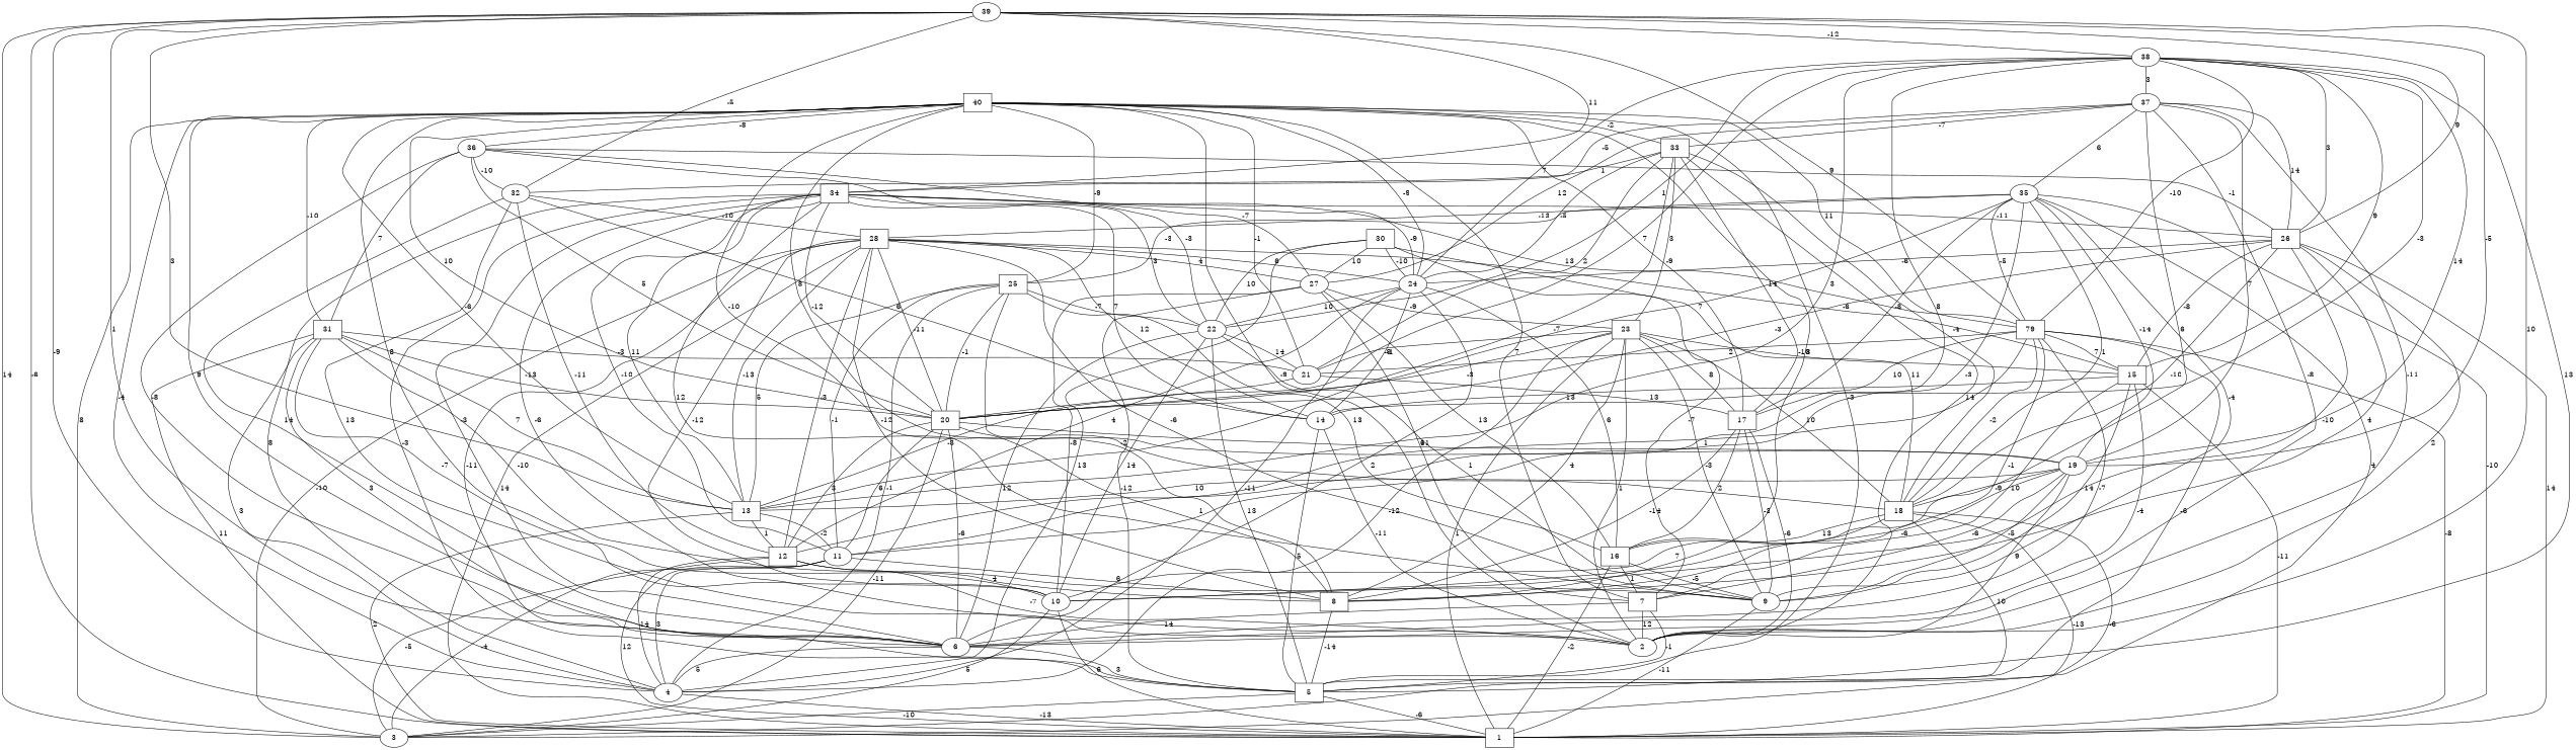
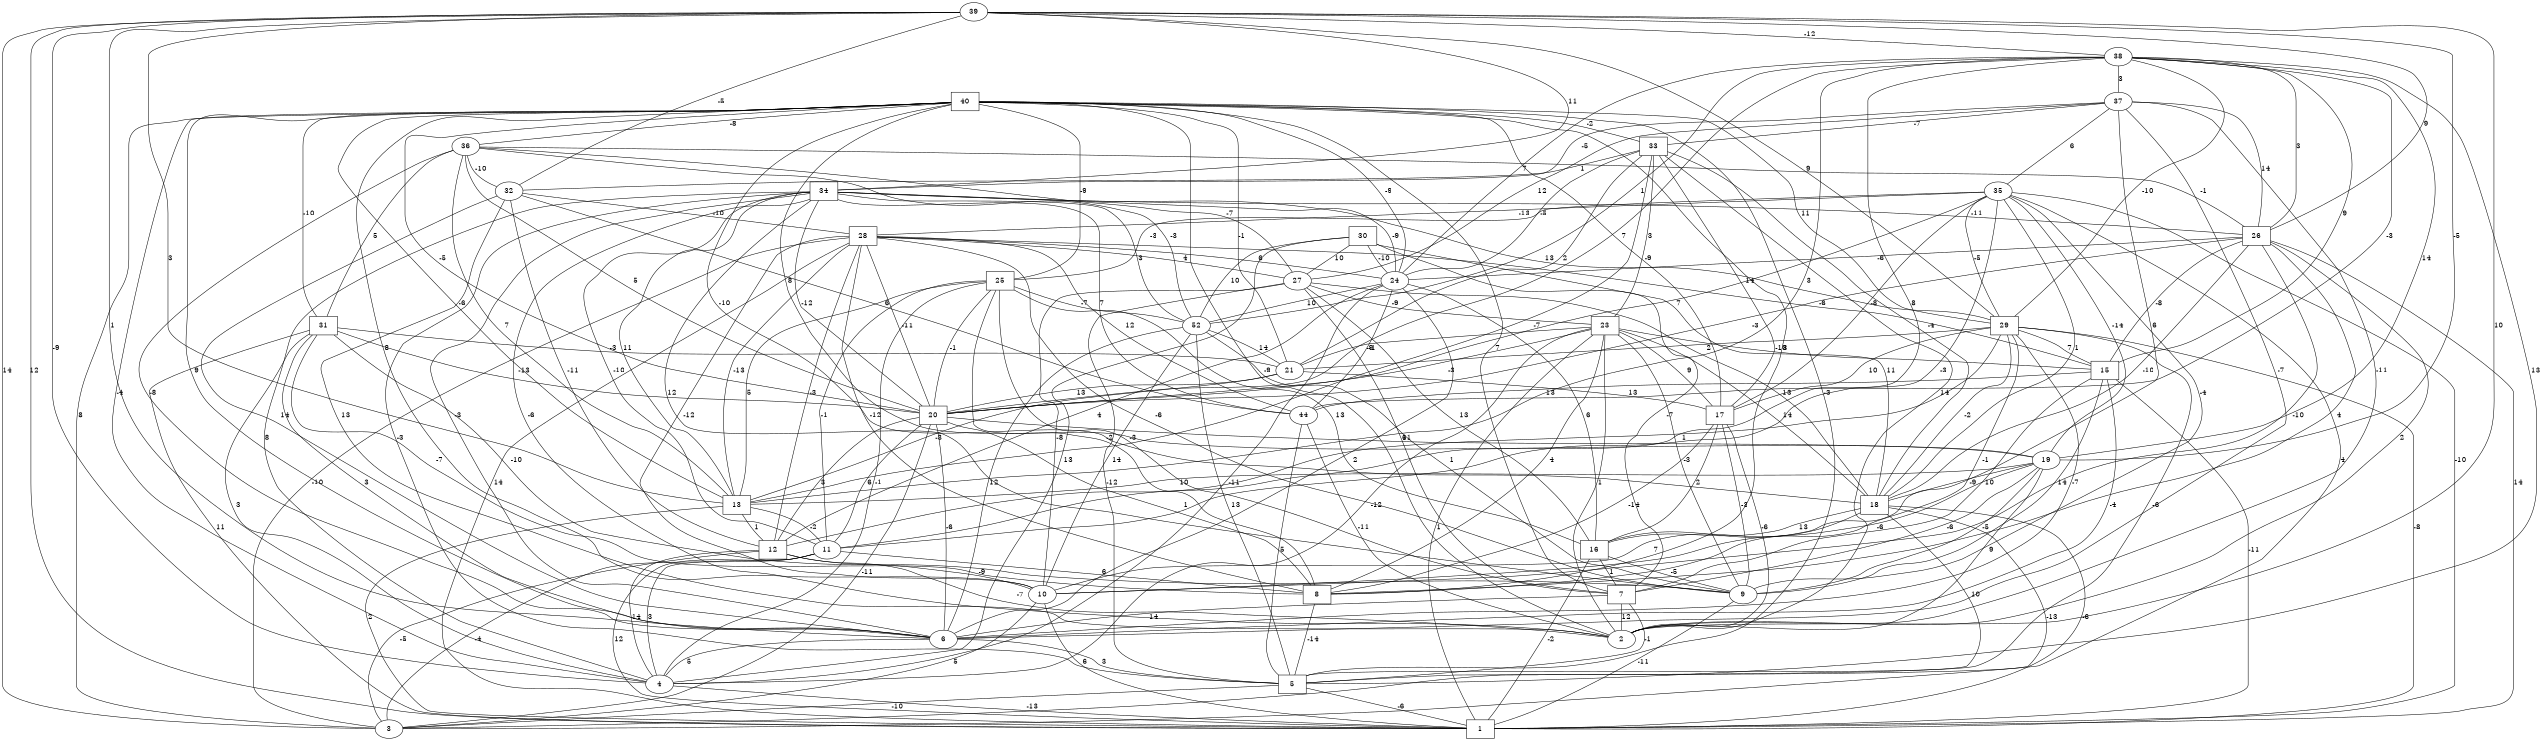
  graph {
    fontname="Helvetica,Arial,sans-serif"
    node [shape=box]
    2 [shape=ellipse]
    40
    3 [shape=ellipse]
    4 [shape=ellipse]
    5
    6 [shape=ellipse]
    7
    8
    10 [shape=ellipse]
    13
    17
    18
    19 [shape=ellipse]
    20
    21 [shape=ellipse]
    24 [shape=ellipse]
    25
-   29 [label=79]
+   29
    31
    33
    36 [shape=ellipse]
    1
    11 [shape=ellipse]
    12
    16
    9 [shape=ellipse]
-   14 [shape=ellipse]
-   22 [shape=ellipse]
+   14 [shape=ellipse label=44]
+   22 [shape=ellipse label=52]
    15
    32 [shape=ellipse]
    23
    26
    27 [shape=ellipse]
    28
    39 [shape=ellipse]
    34
    38 [shape=ellipse]
    37 [shape=ellipse]
    35 [shape=ellipse]
    30
    40 -- 2 [label=-9]
    40 -- 3 [label=8]
    40 -- 4 [label=-4]
    40 -- 5 [label=-3]
    40 -- 6 [label=9]
    40 -- 7 [label=7]
    40 -- 8 [label=8]
    40 -- 10 [label=8]
    40 -- 13 [label=-6]
    40 -- 17 [label=-9]
    40 -- 18 [label=-10]
    40 -- 19 [label=8]
-   40 -- 20 [label=10]
+   40 -- 20 [label=-5]
    40 -- 21 [label=-1]
    40 -- 24 [label=-9]
    40 -- 25 [label=-9]
    40 -- 29 [label=11]
    40 -- 31 [label=-10]
    40 -- 33 [label=-2]
    40 -- 36 [label=-8]
    4 -- 1 [label=-13]
    5 -- 3 [label=-10]
    5 -- 1 [label=-6]
    6 -- 4 [label=5]
    6 -- 5 [label=3]
    7 -- 2 [label=12]
    7 -- 5 [label=-1]
    7 -- 6 [label=14]
    8 -- 5 [label=-14]
    10 -- 3 [label=5]
    10 -- 1 [label=6]
    13 -- 1 [label=2]
    13 -- 11 [label=-2]
    13 -- 12 [label=1]
    17 -- 2 [label=-6]
    17 -- 8 [label=-14]
    17 -- 16 [label=2]
    17 -- 9 [label=-3]
    18 -- 3 [label=-13]
    18 -- 5 [label=10]
    18 -- 10 [label=7]
    18 -- 1 [label=-6]
    18 -- 16 [label=13]
    19 -- 2 [label=9]
    19 -- 7 [label=-6]
    19 -- 10 [label=-6]
    19 -- 13 [label=10]
    19 -- 18 [label=-9]
    19 -- 9 [label=-5]
    20 -- 3 [label=-11]
    20 -- 6 [label=-6]
    20 -- 8 [label=1]
    20 -- 19 [label=11]
    20 -- 11 [label=6]
    20 -- 12 [label=3]
    21 -- 13 [label=-3]
    21 -- 17 [label=13]
+   21 -- 20 [label=13]
    24 -- 4 [label=-11]
    24 -- 6 [label=2]
    24 -- 12 [label=4]
    24 -- 16 [label=6]
    24 -- 14 [label=-1]
    24 -- 22 [label=10]
    25 -- 4 [label=-1]
+   25 -- 7 [label=-3]
    25 -- 8 [label=-2]
    25 -- 13 [label=5]
    25 -- 20 [label=-1]
    25 -- 11 [label=-1]
    25 -- 16 [label=13]
    25 -- 22 [label=-7]
    29 -- 5 [label=-6]
    29 -- 6 [label=-7]
    29 -- 8 [label=-1]
    29 -- 17 [label=10]
    29 -- 18 [label=-2]
    29 -- 21 [label=2]
    29 -- 1 [label=-8]
    29 -- 12 [label=1]
    29 -- 15 [label=7]
    31 -- 4 [label=3]
    31 -- 6 [label=3]
    31 -- 8 [label=-7]
-   31 -- 13 [label=7]
+   36 -- 13 [label=7]
    31 -- 20 [label=-13]
    31 -- 21 [label=-3]
    31 -- 1 [label=11]
    31 -- 9 [label=-10]
    33 -- 2 [label=14]
    33 -- 13 [label=-7]
    33 -- 17 [label=14]
    33 -- 18 [label=-4]
    33 -- 21 [label=2]
    33 -- 24 [label=-5]
    33 -- 32 [label=1]
    33 -- 23 [label=3]
    36 -- 6 [label=-8]
    36 -- 20 [label=5]
-   36 -- 31 [label=7]
+   36 -- 31 [label=5]
    36 -- 22 [label=-3]
    36 -- 32 [label=-10]
    36 -- 26 [label=-1]
    36 -- 27 [label=-7]
    11 -- 3 [label=-4]
    11 -- 4 [label=3]
    11 -- 8 [label=6]
    11 -- 1 [label=12]
    12 -- 2 [label=-7]
    12 -- 3 [label=-5]
    12 -- 4 [label=14]
-   12 -- 10 [label=4]
+   12 -- 10 [label=-9]
    16 -- 7 [label=1]
    16 -- 1 [label=-2]
    16 -- 9 [label=-5]
    9 -- 1 [label=-11]
    14 -- 2 [label=-11]
    14 -- 5 [label=5]
    22 -- 5 [label=13]
    22 -- 6 [label=12]
    22 -- 10 [label=14]
    22 -- 21 [label=14]
    22 -- 9 [label=1]
    15 -- 6 [label=-4]
    15 -- 7 [label=10]
    15 -- 1 [label=-11]
    15 -- 9 [label=14]
    15 -- 14 [label=13]
    32 -- 2 [label=13]
    32 -- 6 [label=14]
    32 -- 12 [label=-11]
    32 -- 14 [label=6]
    32 -- 28 [label=-10]
    23 -- 2 [label=1]
    23 -- 4 [label=-12]
    23 -- 8 [label=4]
-   23 -- 17 [label=8]
-   23 -- 18 [label=10]
+   23 -- 17 [label=9]
+   23 -- 18 [label=14]
    23 -- 20 [label=-3]
    23 -- 21 [label=-9]
    23 -- 1 [label=1]
    23 -- 9 [label=-3]
    23 -- 15 [label=-10]
    26 -- 2 [label=2]
    26 -- 8 [label=4]
    26 -- 10 [label=-10]
    26 -- 18 [label=-10]
    26 -- 20 [label=-3]
    26 -- 24 [label=-6]
    26 -- 1 [label=14]
    26 -- 15 [label=-8]
    27 -- 5 [label=-12]
    27 -- 7 [label=6]
    27 -- 10 [label=-8]
+   27 -- 18 [label=13]
    27 -- 16 [label=13]
    27 -- 23 [label=-9]
    28 -- 3 [label=-10]
-   28 -- 5 [label=-11]
    28 -- 8 [label=-12]
    28 -- 10 [label=-12]
    28 -- 13 [label=-13]
    28 -- 20 [label=-11]
    28 -- 24 [label=6]
    28 -- 1 [label=14]
    28 -- 12 [label=-3]
    28 -- 9 [label=-6]
    28 -- 14 [label=12]
    28 -- 15 [label=-6]
    28 -- 27 [label=4]
    39 -- 2 [label=10]
    39 -- 3 [label=14]
    39 -- 4 [label=-9]
    39 -- 6 [label=1]
    39 -- 13 [label=3]
    39 -- 19 [label=-5]
    39 -- 29 [label=9]
-   39 -- 1 [label=-6]
+   39 -- 1 [label=12]
    39 -- 32 [label=-5]
    39 -- 26 [label=9]
    39 -- 34 [label=11]
    39 -- 38 [label=-12]
    34 -- 2 [label=-6]
    34 -- 4 [label=8]
    34 -- 5 [label=-3]
    34 -- 6 [label=-3]
    34 -- 13 [label=11]
    34 -- 20 [label=-12]
    34 -- 24 [label=-9]
    34 -- 29 [label=13]
    34 -- 11 [label=-10]
    34 -- 9 [label=12]
    34 -- 14 [label=7]
    34 -- 22 [label=3]
    34 -- 26 [label=-11]
    38 -- 5 [label=13]
    38 -- 13 [label=3]
    38 -- 19 [label=14]
    38 -- 20 [label=7]
    38 -- 24 [label=7]
    38 -- 29 [label=-10]
    38 -- 11 [label=8]
    38 -- 14 [label=-3]
    38 -- 22 [label=1]
    38 -- 15 [label=9]
    38 -- 26 [label=3]
    38 -- 37 [label=3]
    37 -- 2 [label=-11]
-   37 -- 6 [label=-8]
-   37 -- 19 [label=7]
+   37 -- 6 [label=-7]
    37 -- 33 [label=-7]
    37 -- 16 [label=6]
    37 -- 26 [label=14]
    37 -- 27 [label=12]
    37 -- 34 [label=-5]
    37 -- 35 [label=6]
    35 -- 3 [label=4]
    35 -- 17 [label=-8]
    35 -- 18 [label=1]
    35 -- 19 [label=-14]
    35 -- 20 [label=7]
    35 -- 25 [label=-3]
    35 -- 29 [label=-5]
    35 -- 1 [label=-10]
    35 -- 11 [label=-3]
    35 -- 9 [label=-4]
    35 -- 28 [label=-13]
    30 -- 4 [label=13]
    30 -- 7 [label=-7]
    30 -- 18 [label=11]
    30 -- 24 [label=-10]
    30 -- 22 [label=10]
    30 -- 27 [label=10]
  }
